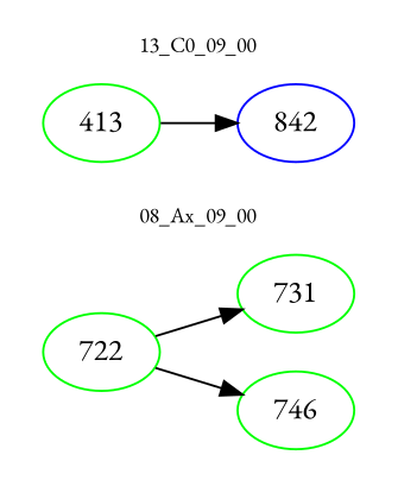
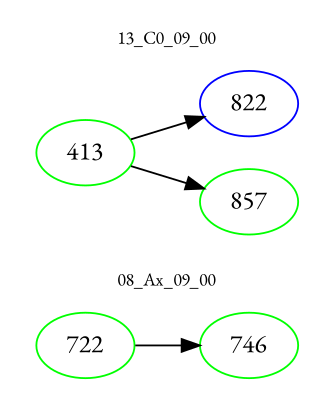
  digraph {
    fontname="EB Garamond"
    rankdir=LR
    node [color=green fontname="EB Garamond"]
    edge [color=black fontname="EB Garamond"]
    n1 [label=722]
    n2 [label=746]
-   n3 [label=731]
    n4 [label=413]
-   n6 [color=blue label=842]
+   n5 [label=857]
+   n6 [color=blue label=822]
    subgraph cluster_1 {
      color=white
      fontsize=10
      label="08_Ax_09_00"
      n1
      n2
-     n3
    }
    subgraph cluster_2 {
      color=white
      fontsize=10
      label="13_C0_09_00"
      n4
+     n5
      n6
    }
    n1 -> n2
-   n1 -> n3
+   n4 -> n5
    n4 -> n6
  }
